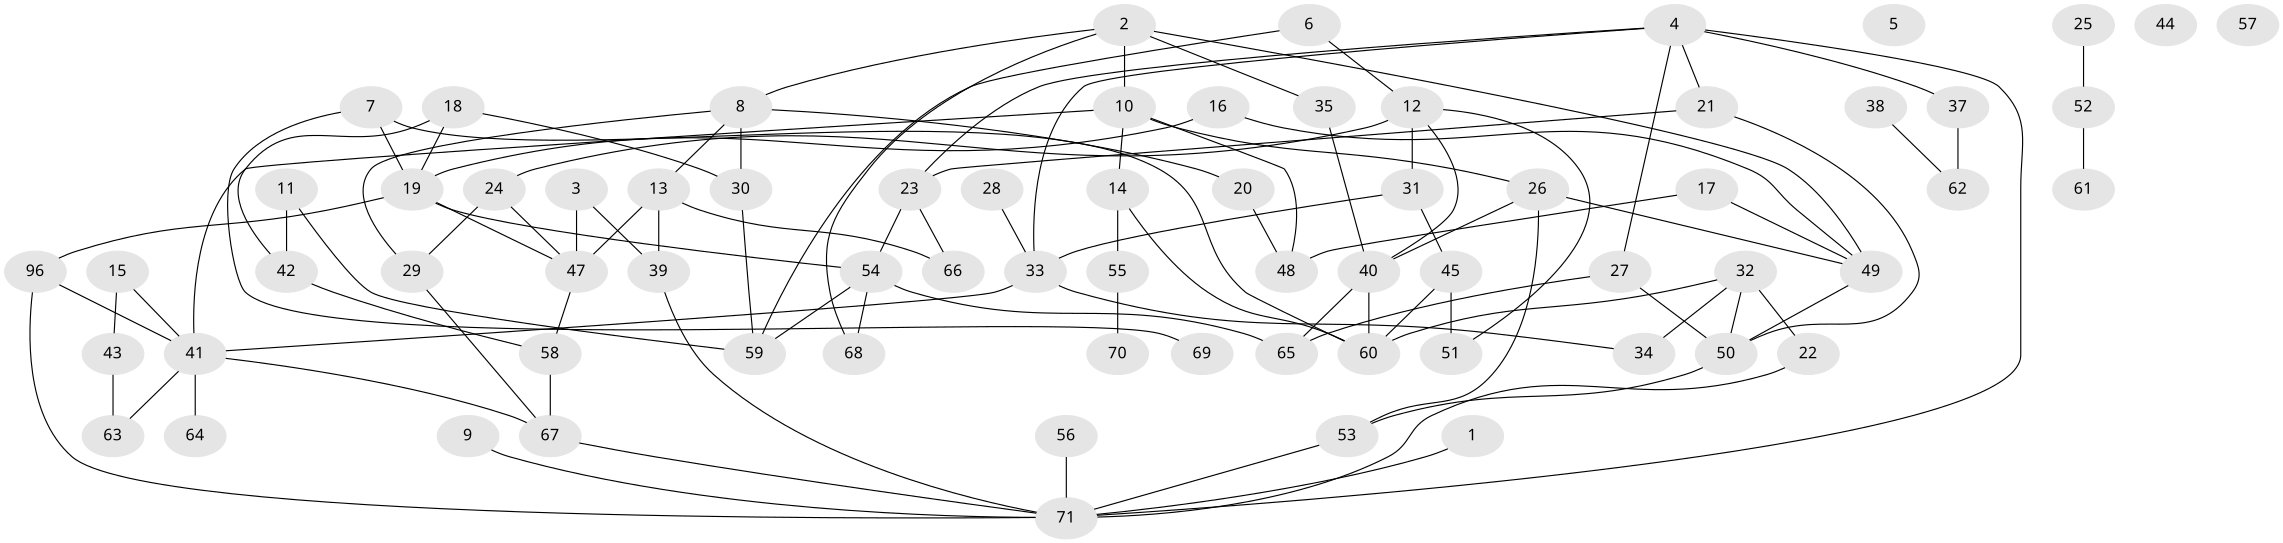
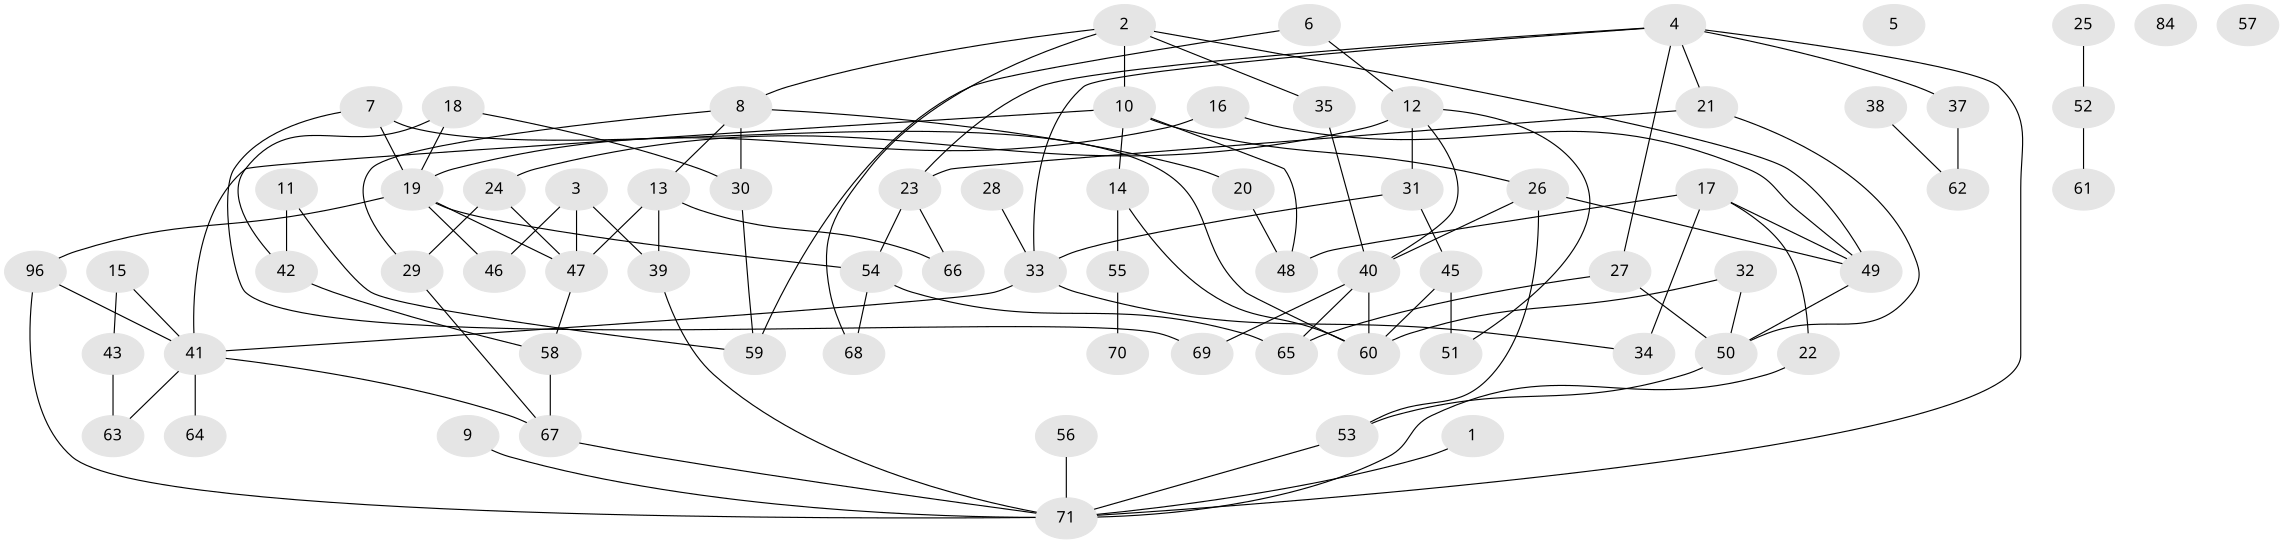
  graph {
    fontname="Noto Sans"
    node [color=gray90 fontname="Noto Sans" style=filled]
    edge [fontname="Noto Sans"]
    1
    71
    35
    40
    2
    8
    10
    49
    68
    13
    20
    29
    30
    14
    26
    41
    48
    50
    3
    39
+   46
    47
    58
    4
    21
    23
    27
    33
    37
    66
    54
    65
    34
    62
    5
    6
    12
    59
    24
    31
    51
    7
    19
    60
    69
    n46 [label=96]
    67
    9
    55
    53
    63
    64
    11
    42
    45
    70
    15
    43
    16
    17
    22
    18
    25
    52
    61
    28
    32
    38
-   44
+   44 [label=84]
    56
    57
    1 -- 71
    35 -- 40
    40 -- 65
    40 -- 60
+   40 -- 69
    2 -- 35
    2 -- 8
    2 -- 10
    2 -- 49
    2 -- 68
    8 -- 13
    8 -- 20
    8 -- 29
    8 -- 30
    10 -- 14
    10 -- 26
    10 -- 41
    10 -- 48
    49 -- 50
    13 -- 39
    13 -- 47
    13 -- 66
    20 -- 48
    29 -- 67
    30 -- 59
    14 -- 60
    14 -- 55
    26 -- 40
    26 -- 49
    26 -- 53
    41 -- 67
    41 -- 63
    41 -- 64
    50 -- 53
    3 -- 39
+   3 -- 46
    3 -- 47
    39 -- 71
    47 -- 58
    58 -- 67
    4 -- 71
    4 -- 21
    4 -- 23
    4 -- 27
    4 -- 33
    4 -- 37
    21 -- 50
    21 -- 23
    23 -- 66
    23 -- 54
    27 -- 50
    27 -- 65
    33 -- 41
    33 -- 34
    37 -- 62
    54 -- 68
    54 -- 65
-   54 -- 59
    6 -- 12
    6 -- 59
    12 -- 40
    12 -- 24
    12 -- 31
    12 -- 51
    24 -- 29
    24 -- 47
    31 -- 33
    31 -- 45
    7 -- 19
    7 -- 60
    7 -- 69
+   19 -- 46
    19 -- 47
    19 -- 54
    19 -- n46
    n46 -- 71
    n46 -- 41
    67 -- 71
    9 -- 71
    55 -- 70
    53 -- 71
    11 -- 59
    11 -- 42
    42 -- 58
    45 -- 51
    45 -- 60
    15 -- 41
    15 -- 43
    43 -- 63
    16 -- 49
    16 -- 19
    17 -- 49
    17 -- 48
-   32 -- 34
-   32 -- 22
+   17 -- 34
+   17 -- 22
    22 -- 71
    18 -- 30
    18 -- 19
    18 -- 42
    25 -- 52
    52 -- 61
    28 -- 33
    32 -- 50
    32 -- 60
    38 -- 62
    56 -- 71
  }
